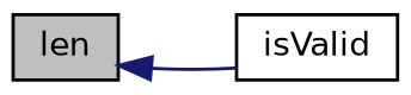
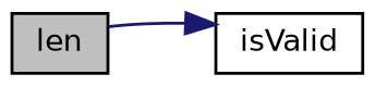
  digraph {
    rankdir=LR
    node [color=black fontname=Helvetica fontsize=10 shape=record style=filled]
    n1 [fillcolor=grey75 fontcolor=black height=0.2 label=len width=0.4]
    n2 [fillcolor=white height=0.2 label=isValid width=0.4]
-   n1 -> n2 [color=midnightblue dir=back fontname=Helvetica fontsize=10 labelfontname=Helvetica labelfontsize=10 style=solid]
+   n2 -> n1 [color=midnightblue dir=back fontname=Helvetica fontsize=10 labelfontname=Helvetica labelfontsize=10 style=solid]
  }
